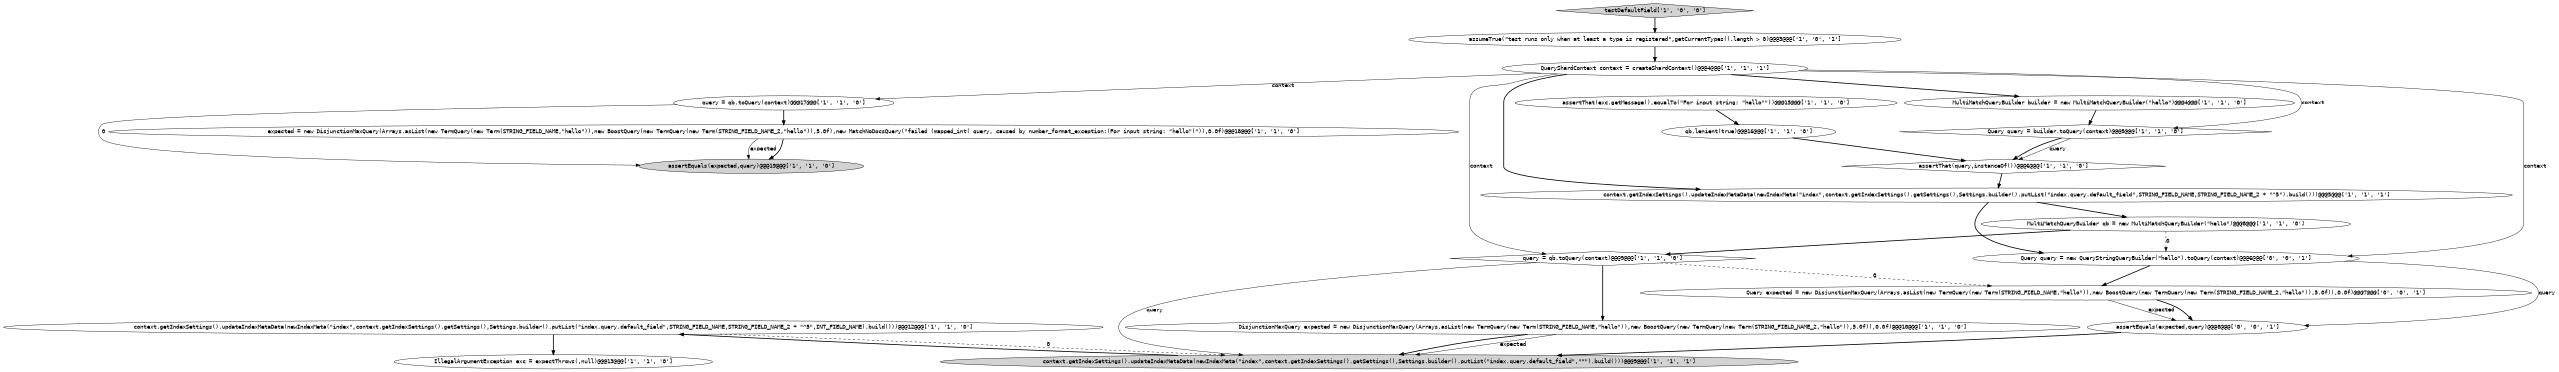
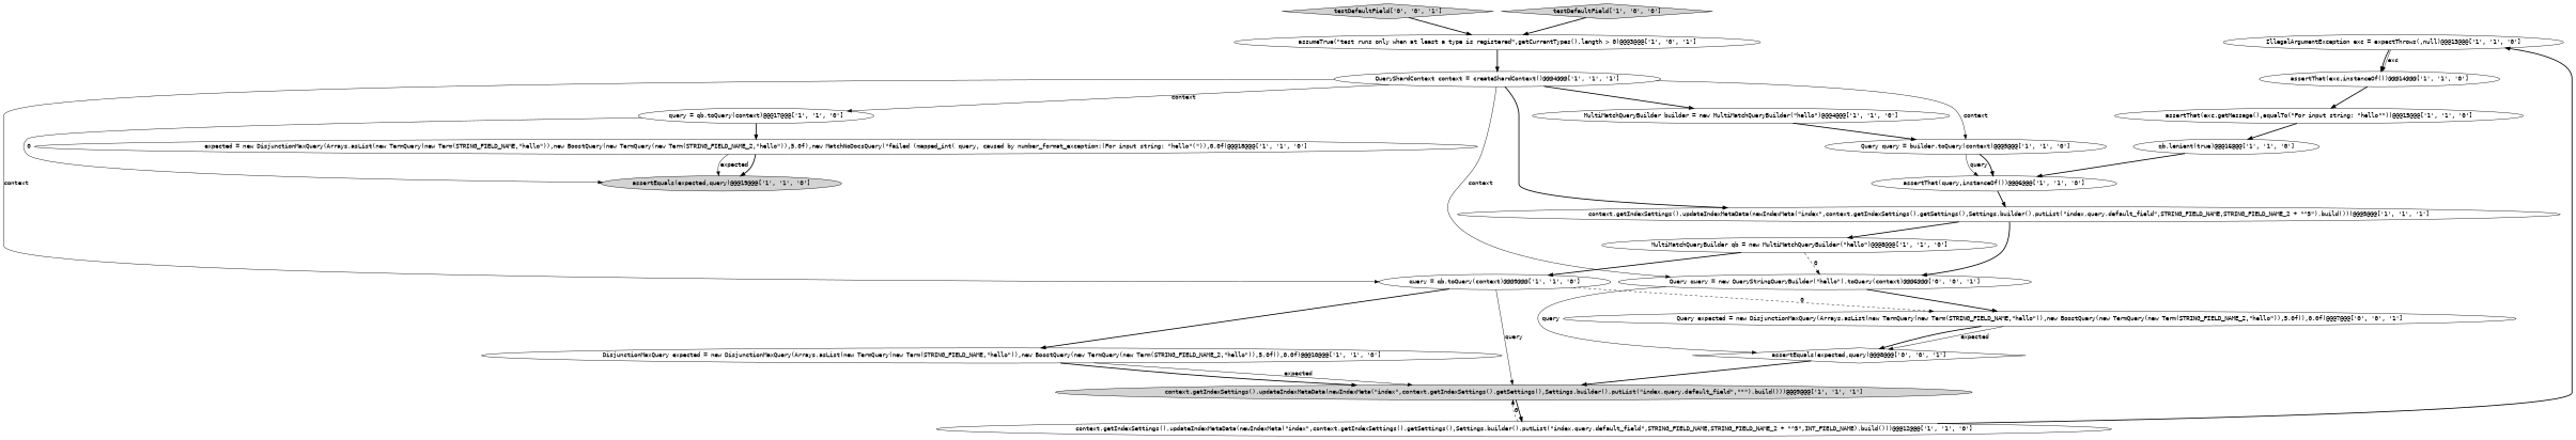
  digraph {
    fontname="DejaVu Sans Mono"
    node [fillcolor=white fontname="DejaVu Sans Mono" shape=ellipse style=filled]
    edge [fontname="DejaVu Sans Mono" style=bold]
    n1 [label="IllegalArgumentException exc = expectThrows(,null)@@@13@@@['1', '1', '0']"]
+   n2 [label="assertThat(exc,instanceOf())@@@14@@@['1', '1', '0']"]
    n3 [label="assertThat(exc.getMessage(),equalTo(\"For input string: \"hello\"\"))@@@15@@@['1', '1', '0']"]
    n4 [label="expected = new DisjunctionMaxQuery(Arrays.asList(new TermQuery(new Term(STRING_FIELD_NAME,\"hello\")),new BoostQuery(new TermQuery(new Term(STRING_FIELD_NAME_2,\"hello\")),5.0f),new MatchNoDocsQuery(\"failed (mapped_int( query, caused by number_format_exception:(For input string: \"hello\"(\")),0.0f)@@@18@@@['1', '1', '0']"]
    n5 [fillcolor=lightgray label="assertEquals(expected,query)@@@19@@@['1', '1', '0']"]
    n6 [label="query = qb.toQuery(context)@@@17@@@['1', '1', '0']"]
    n7 [label="MultiMatchQueryBuilder qb = new MultiMatchQueryBuilder(\"hello\")@@@8@@@['1', '1', '0']"]
    n8 [label="Query query = new QueryStringQueryBuilder(\"hello\").toQuery(context)@@@6@@@['0', '0', '1']"]
-   n9 [label="query = qb.toQuery(context)@@@9@@@['1', '1', '0']" shape=diamond]
-   n10 [label="assertEquals(expected,query)@@@8@@@['0', '0', '1']"]
+   n9 [label="query = qb.toQuery(context)@@@9@@@['1', '1', '0']"]
+   n10 [label="assertEquals(expected,query)@@@8@@@['0', '0', '1']" shape=diamond]
    n11 [label="Query expected = new DisjunctionMaxQuery(Arrays.asList(new TermQuery(new Term(STRING_FIELD_NAME,\"hello\")),new BoostQuery(new TermQuery(new Term(STRING_FIELD_NAME_2,\"hello\")),5.0f)),0.0f)@@@7@@@['0', '0', '1']"]
    n12 [fillcolor=lightgray label="context.getIndexSettings().updateIndexMetaData(newIndexMeta(\"index\",context.getIndexSettings().getSettings(),Settings.builder().putList(\"index.query.default_field\",\"*\").build()))@@@9@@@['1', '1', '1']"]
    n13 [label="DisjunctionMaxQuery expected = new DisjunctionMaxQuery(Arrays.asList(new TermQuery(new Term(STRING_FIELD_NAME,\"hello\")),new BoostQuery(new TermQuery(new Term(STRING_FIELD_NAME_2,\"hello\")),5.0f)),0.0f)@@@10@@@['1', '1', '0']"]
    n14 [label="context.getIndexSettings().updateIndexMetaData(newIndexMeta(\"index\",context.getIndexSettings().getSettings(),Settings.builder().putList(\"index.query.default_field\",STRING_FIELD_NAME,STRING_FIELD_NAME_2 + \"^5\",INT_FIELD_NAME).build()))@@@12@@@['1', '1', '0']"]
    n15 [label="QueryShardContext context = createShardContext()@@@4@@@['1', '1', '1']"]
    n16 [label="MultiMatchQueryBuilder builder = new MultiMatchQueryBuilder(\"hello\")@@@4@@@['1', '1', '0']"]
    n17 [label="context.getIndexSettings().updateIndexMetaData(newIndexMeta(\"index\",context.getIndexSettings().getSettings(),Settings.builder().putList(\"index.query.default_field\",STRING_FIELD_NAME,STRING_FIELD_NAME_2 + \"^5\").build()))@@@5@@@['1', '1', '1']"]
-   n18 [label="Query query = builder.toQuery(context)@@@5@@@['1', '1', '0']" shape=diamond]
-   n19 [label="assertThat(query,instanceOf())@@@6@@@['1', '1', '0']" shape=diamond]
+   n18 [label="Query query = builder.toQuery(context)@@@5@@@['1', '1', '0']"]
+   n19 [label="assertThat(query,instanceOf())@@@6@@@['1', '1', '0']"]
+   n20 [fillcolor=lightgray label="testDefaultField['0', '0', '1']" shape=diamond]
    n21 [label="assumeTrue(\"test runs only when at least a type is registered\",getCurrentTypes().length > 0)@@@3@@@['1', '0', '1']"]
    n22 [fillcolor=lightgray label="testDefaultField['1', '0', '0']" shape=diamond]
    n23 [label="qb.lenient(true)@@@16@@@['1', '1', '0']"]
+   n1 -> n2 [label=exc style=solid]
+   n1 -> n2
+   n2 -> n3
    n3 -> n23
    n4 -> n5
    n4 -> n5 [label=expected style=solid]
    n6 -> n4
    n6 -> n5 [label=0 style=solid]
    n7 -> n8 [label=0 style=dashed]
    n7 -> n9
    n8 -> n10 [label=query style=solid]
    n8 -> n11
    n9 -> n11 [label=0 style=dashed]
    n9 -> n12 [label=query style=solid]
    n9 -> n13
    n10 -> n12
    n11 -> n10 [label=expected style=solid]
    n11 -> n10
    n12 -> n14
    n13 -> n12 [label=expected style=solid]
    n13 -> n12
    n14 -> n1
    n14 -> n12 [label=0 style=dashed]
    n15 -> n6 [label=context style=solid]
    n15 -> n8 [label=context style=solid]
    n15 -> n9 [label=context style=solid]
    n15 -> n16
    n15 -> n17
    n15 -> n18 [label=context style=solid]
    n16 -> n18
    n17 -> n7
    n17 -> n8
    n18 -> n19 [label=query style=solid]
    n18 -> n19
    n19 -> n17
+   n20 -> n21
    n21 -> n15
    n22 -> n21
    n23 -> n19
  }
